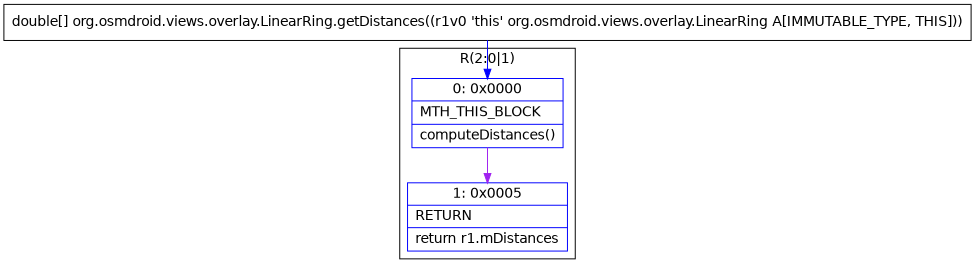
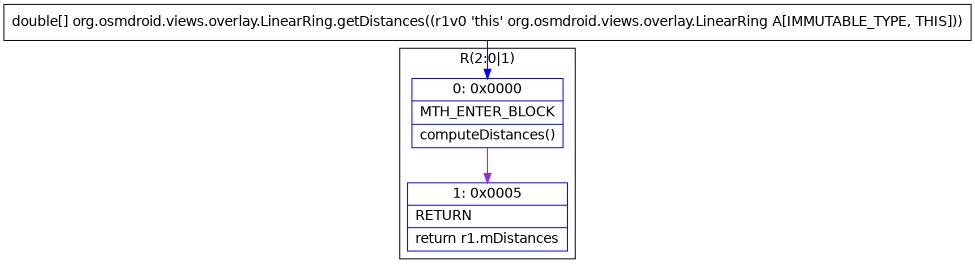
  digraph {
    fontname="DejaVu Sans"
    node [color=blue shape=record fontname="DejaVu Sans"]
    edge [fontname="DejaVu Sans"]
-   n1 [label="{0\:\ 0x0000|MTH_THIS_BLOCK\l|computeDistances()\l}"]
+   n1 [label="{0\:\ 0x0000|MTH_ENTER_BLOCK\l|computeDistances()\l}"]
    n2 [label="{1\:\ 0x0005|RETURN\l|return r1.mDistances\l}"]
    n3 [label="{double[] org.osmdroid.views.overlay.LinearRing.getDistances((r1v0 'this' org.osmdroid.views.overlay.LinearRing A[IMMUTABLE_TYPE, THIS])) }" color=""]
    subgraph cluster_1 {
      label="R(2:0|1)"
      n1
      n2
    }
    n1 -> n2 [color=purple]
    n3 -> n1 [color=blue]
  }
